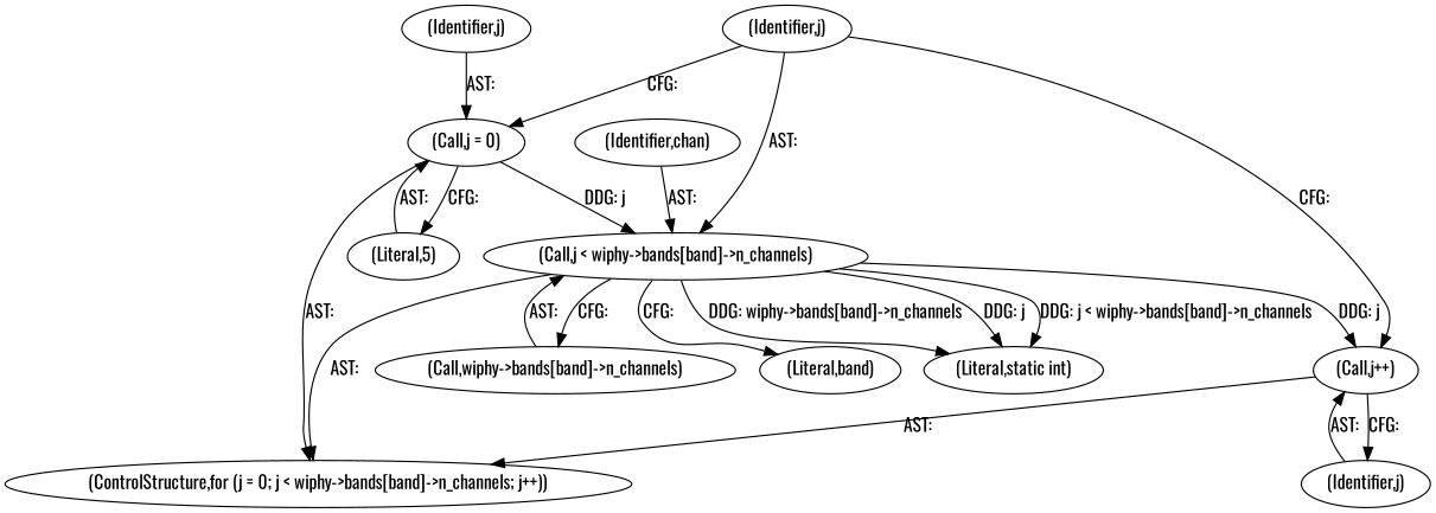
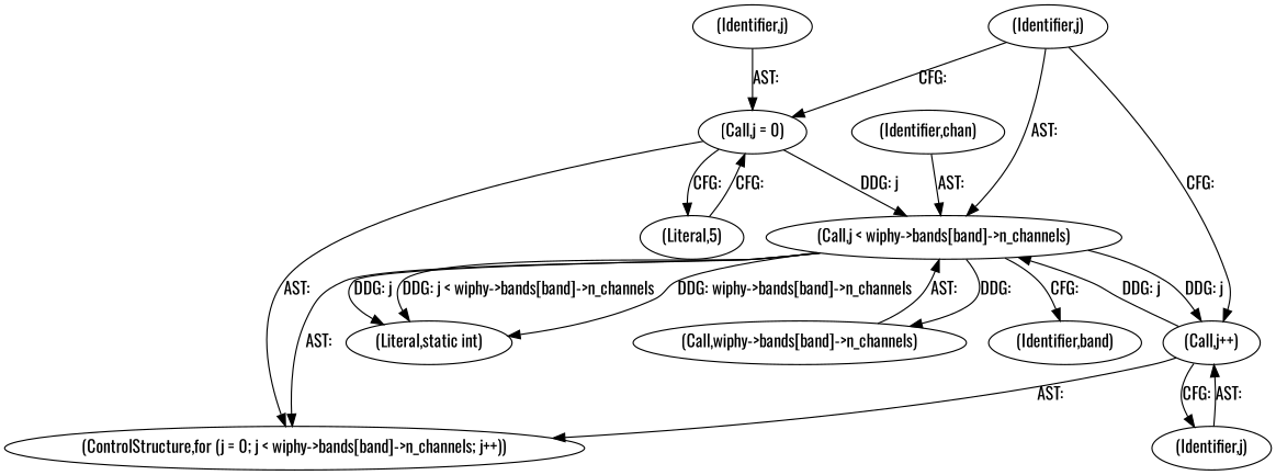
  digraph {
    fontname=Oswald
    node [fontname=Oswald]
    edge [fontname=Oswald]
    n1 [label="(Call,j < wiphy->bands[band]->n_channels)"]
    n2 [label="(Call,j++)"]
    n3 [label="(Literal,static int)"]
    n4 [label="(ControlStructure,for (j = 0; j < wiphy->bands[band]->n_channels; j++))"]
    n5 [label="(Call,wiphy->bands[band]->n_channels)"]
-   n6 [label="(Literal,band)"]
+   n6 [label="(Identifier,band)"]
    n7 [label="(Identifier,j)"]
    n8 [label="(Call,j = 0)"]
    n9 [label="(Literal,5)"]
    n10 [label="(Identifier,j)"]
    n11 [label="(Identifier,j)"]
    n12 [label="(Identifier,chan)"]
    n1 -> n2 [label="DDG: j"]
    n1 -> n3 [label="DDG: j < wiphy->bands[band]->n_channels"]
    n1 -> n3 [label="DDG: wiphy->bands[band]->n_channels"]
    n1 -> n3 [label="DDG: j"]
    n1 -> n4 [label="AST: "]
-   n1 -> n5 [label="CFG: "]
+   n1 -> n5 [label="DDG: "]
    n1 -> n6 [label="CFG: "]
+   n2 -> n1 [label="DDG: j"]
    n2 -> n4 [label="AST: "]
    n2 -> n7 [label="CFG: "]
    n5 -> n1 [label="AST: "]
    n7 -> n2 [label="AST: "]
    n8 -> n1 [label="DDG: j"]
    n8 -> n4 [label="AST: "]
    n8 -> n9 [label="CFG: "]
-   n9 -> n8 [label="AST: "]
+   n9 -> n8 [label="CFG: "]
    n10 -> n8 [label="AST: "]
    n11 -> n1 [label="AST: "]
    n11 -> n2 [label="CFG: "]
    n11 -> n8 [label="CFG: "]
    n12 -> n1 [label="AST: "]
  }
